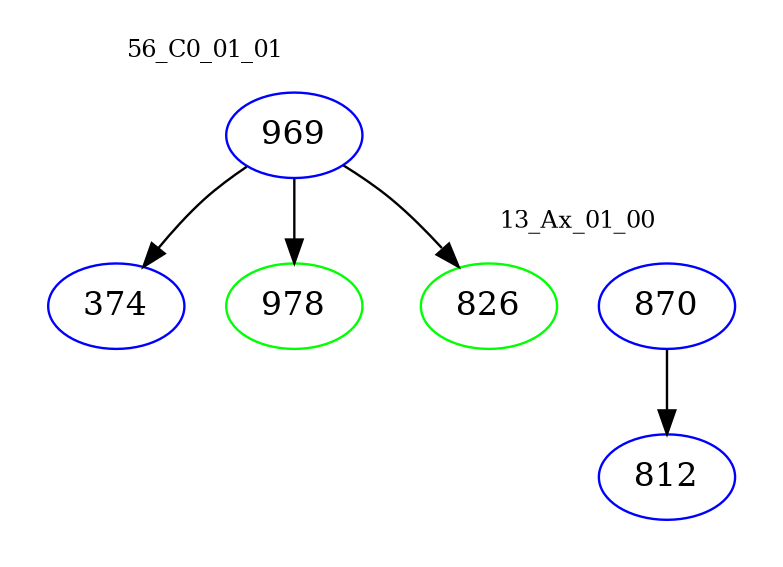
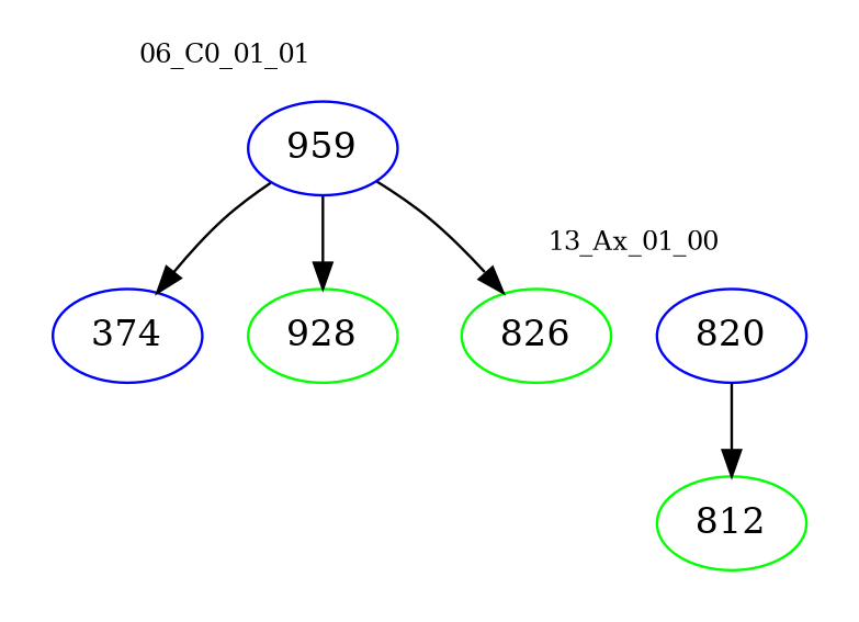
  digraph {
    node [color=blue]
    edge [color=black]
-   n1 [label=870]
-   n2 [label=812]
+   n1 [label=820]
+   n2 [color=green label=812]
    n3 [color=green label=826]
-   n4 [label=969]
+   n4 [label=959]
    n5 [label=374]
-   n6 [color=green label=978]
+   n6 [color=green label=928]
    subgraph cluster_1 {
      color=white
      fontsize=10
      label="13_Ax_01_00"
      n1
      n2
      n3
    }
    subgraph cluster_2 {
      color=white
      fontsize=10
-     label="56_C0_01_01"
+     label="06_C0_01_01"
      n4
      n5
      n6
    }
    n1 -> n2
    n4 -> n3
    n4 -> n5
    n4 -> n6
  }
